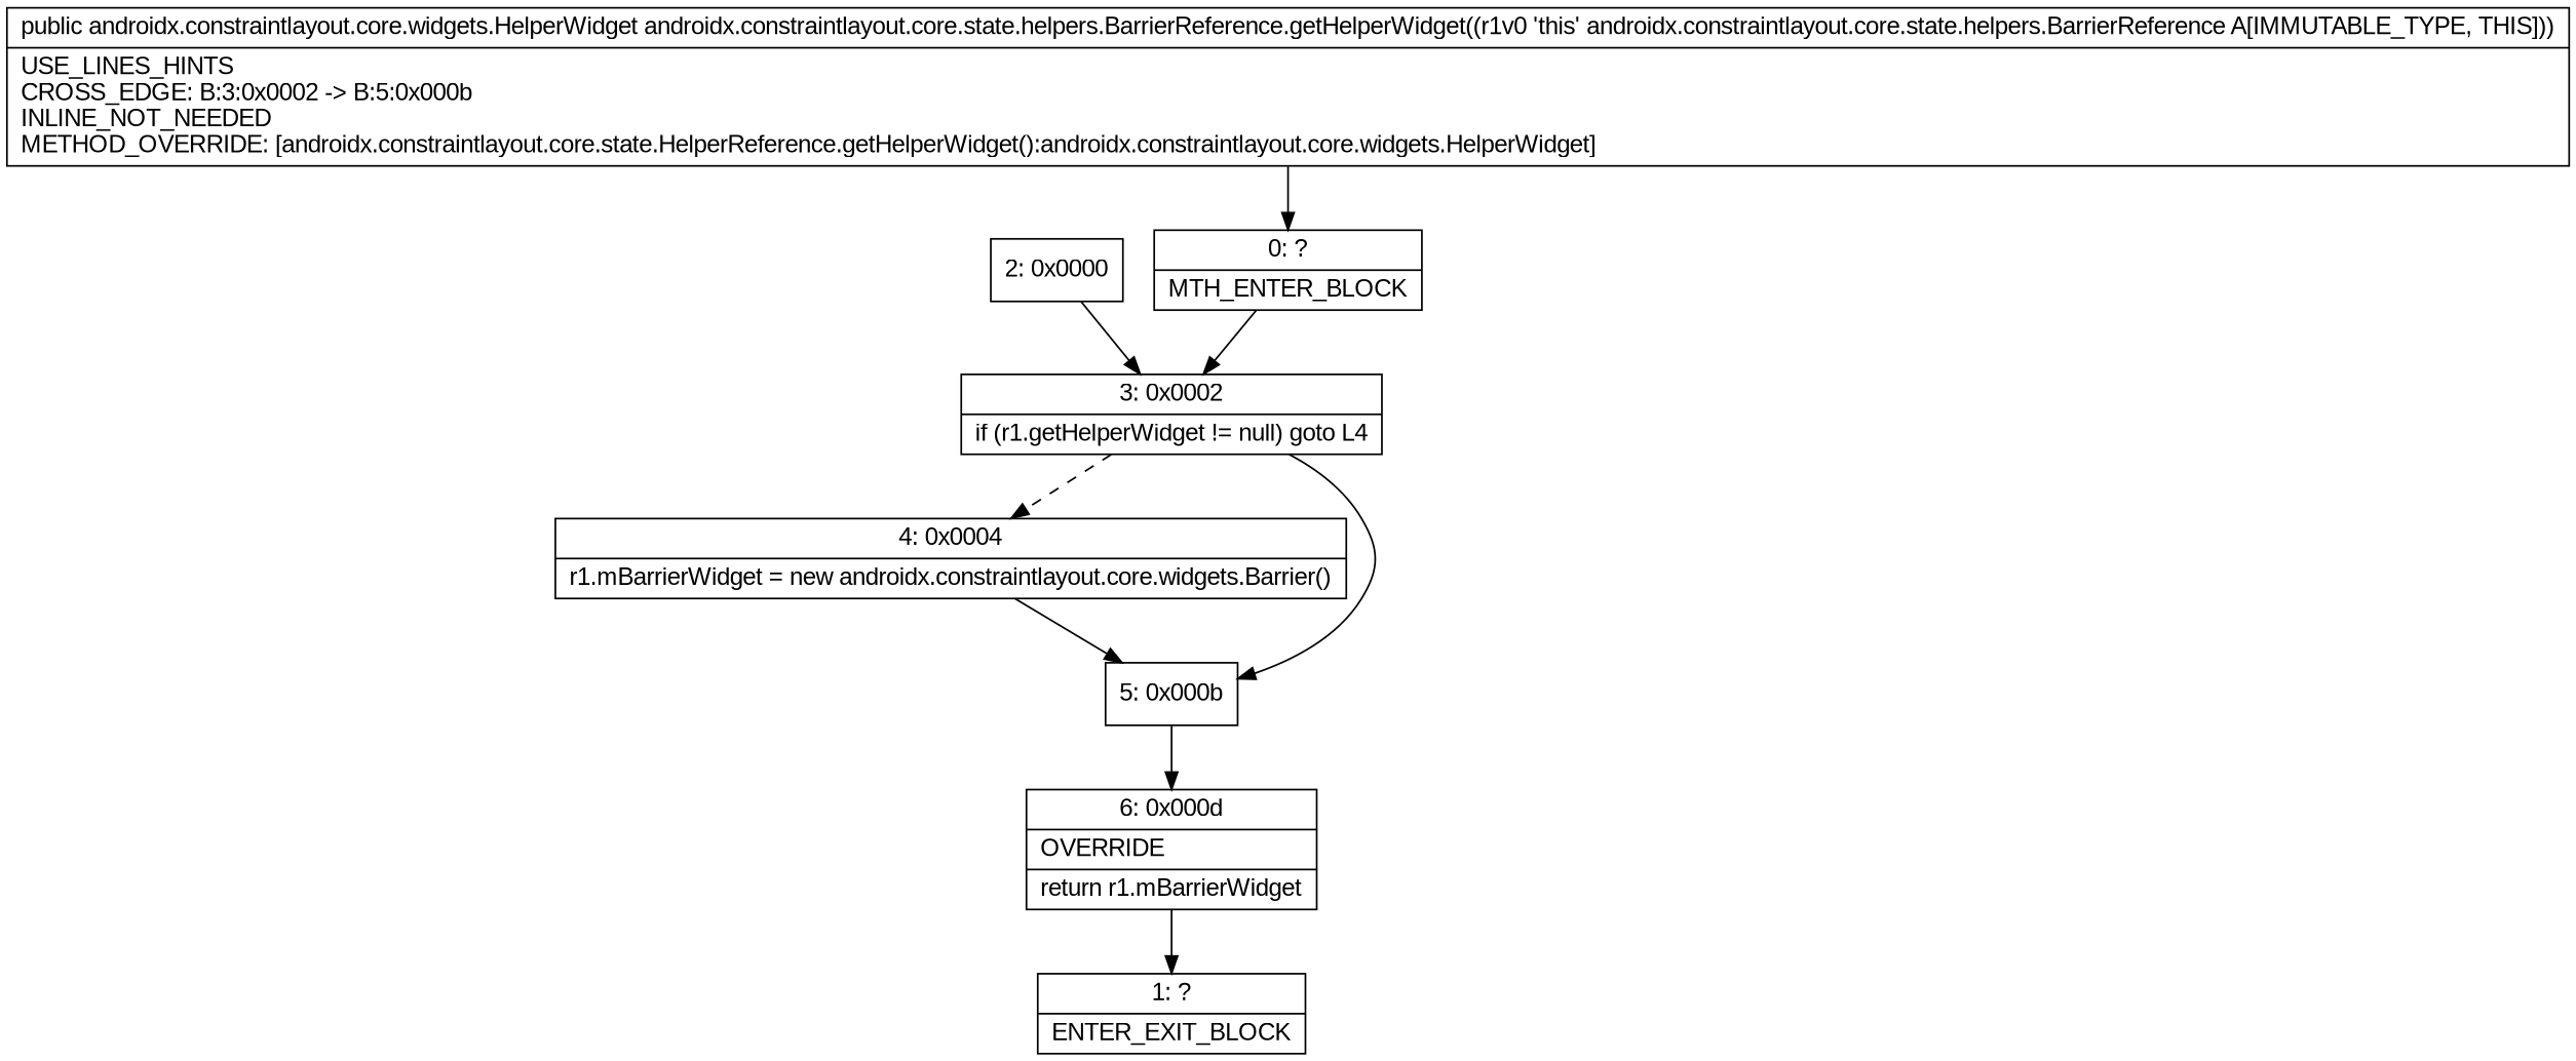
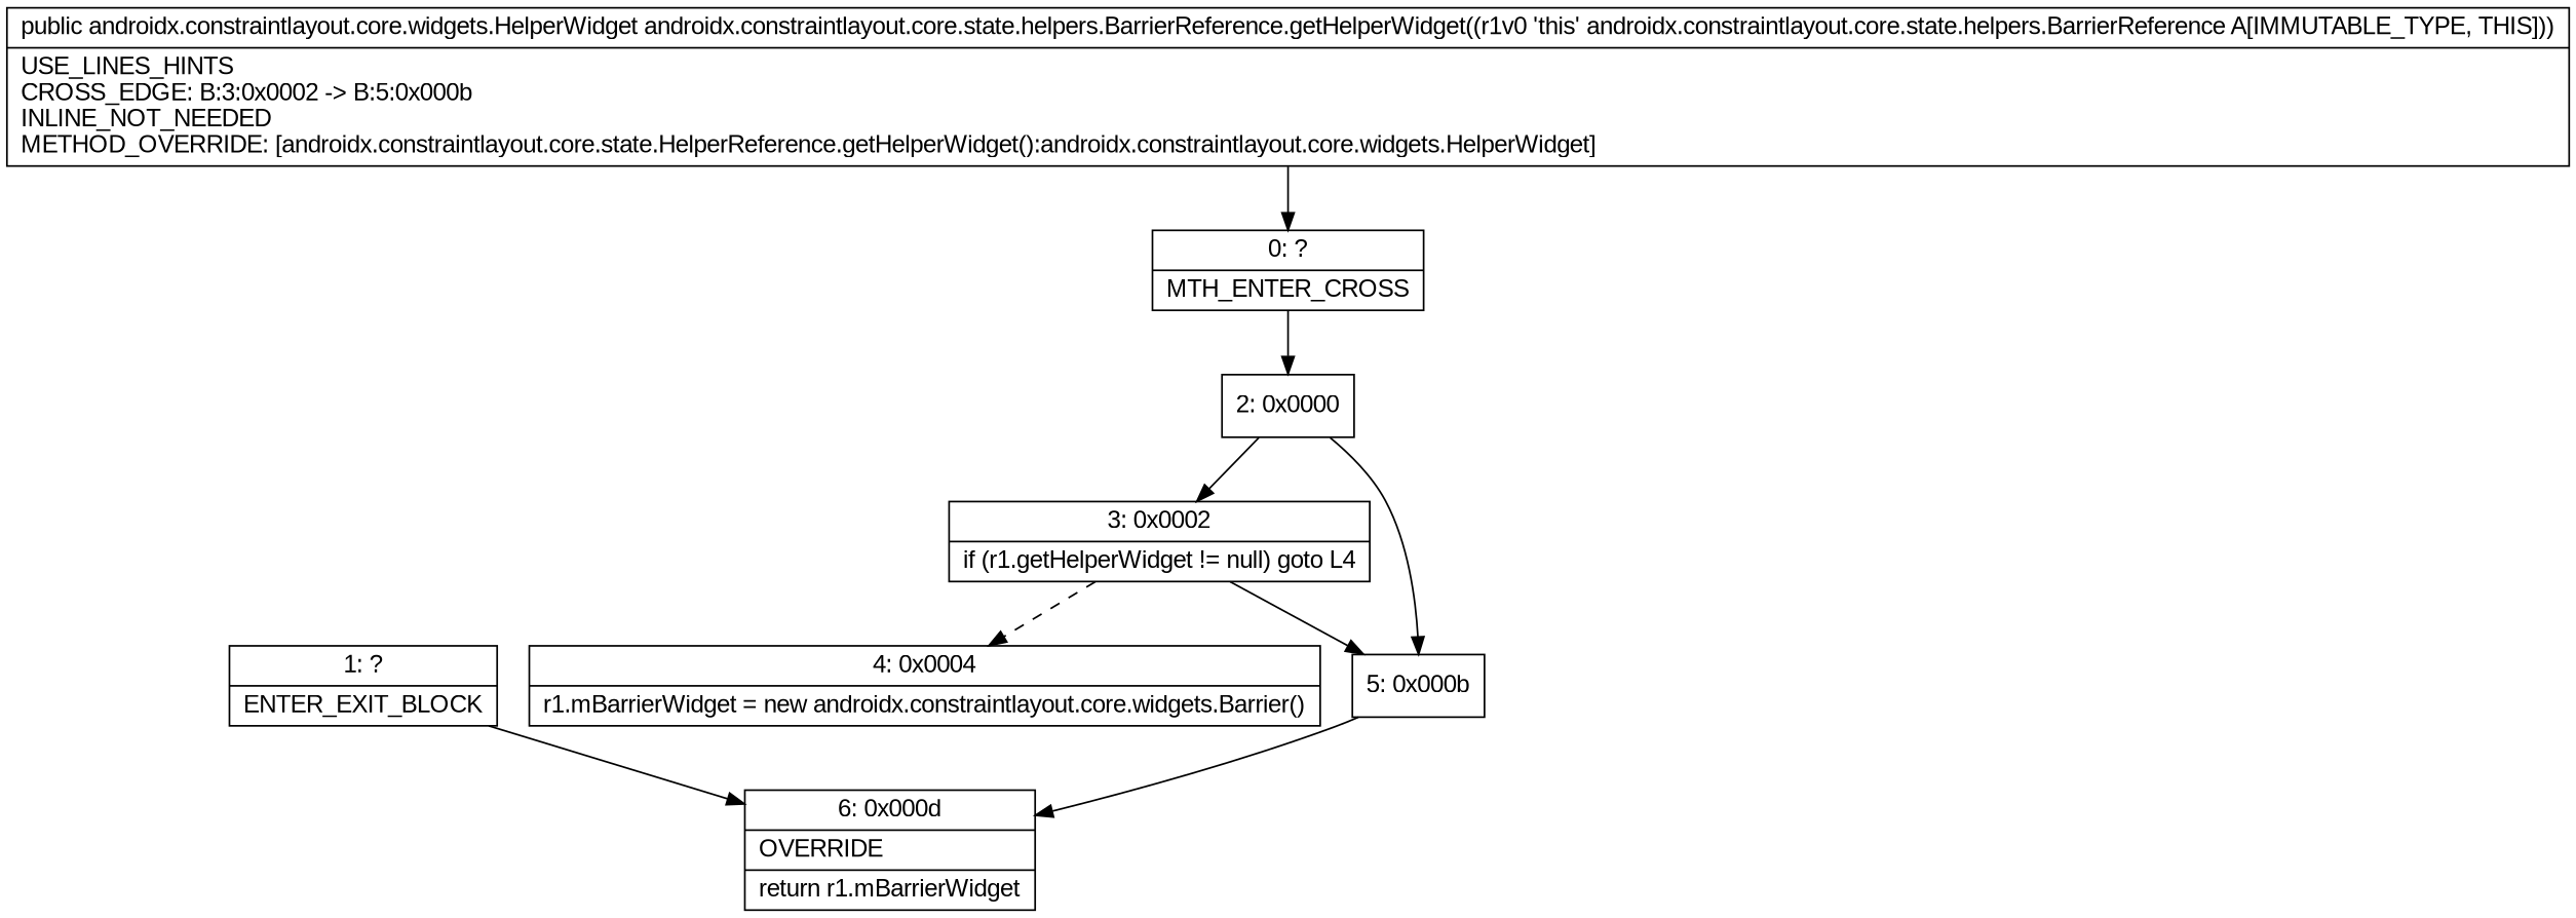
  digraph {
    fontname="Liberation Sans"
    node [fontname="Liberation Sans" shape=record]
    edge [fontname="Liberation Sans"]
-   n1 [label="{0\:\ ?|MTH_ENTER_BLOCK\l}"]
+   n1 [label="{0\:\ ?|MTH_ENTER_CROSS\l}"]
    n2 [label="{2\:\ 0x0000}"]
    n3 [label="{3\:\ 0x0002|if (r1.getHelperWidget != null) goto L4\l}"]
    n4 [label="{4\:\ 0x0004|r1.mBarrierWidget = new androidx.constraintlayout.core.widgets.Barrier()\l}"]
    n5 [label="{5\:\ 0x000b}"]
    n6 [label="{6\:\ 0x000d|OVERRIDE\l|return r1.mBarrierWidget\l}"]
    n7 [label="{1\:\ ?|ENTER_EXIT_BLOCK\l}"]
    n8 [label="{public androidx.constraintlayout.core.widgets.HelperWidget androidx.constraintlayout.core.state.helpers.BarrierReference.getHelperWidget((r1v0 'this' androidx.constraintlayout.core.state.helpers.BarrierReference A[IMMUTABLE_TYPE, THIS]))  | USE_LINES_HINTS\lCROSS_EDGE: B:3:0x0002 \-\> B:5:0x000b\lINLINE_NOT_NEEDED\lMETHOD_OVERRIDE: [androidx.constraintlayout.core.state.HelperReference.getHelperWidget():androidx.constraintlayout.core.widgets.HelperWidget]\l}"]
-   n1 -> n3
+   n1 -> n2
    n2 -> n3
    n3 -> n4 [style=dashed]
    n3 -> n5
-   n4 -> n5
+   n2 -> n5
    n5 -> n6
-   n6 -> n7
+   n7 -> n6
    n8 -> n1
  }
